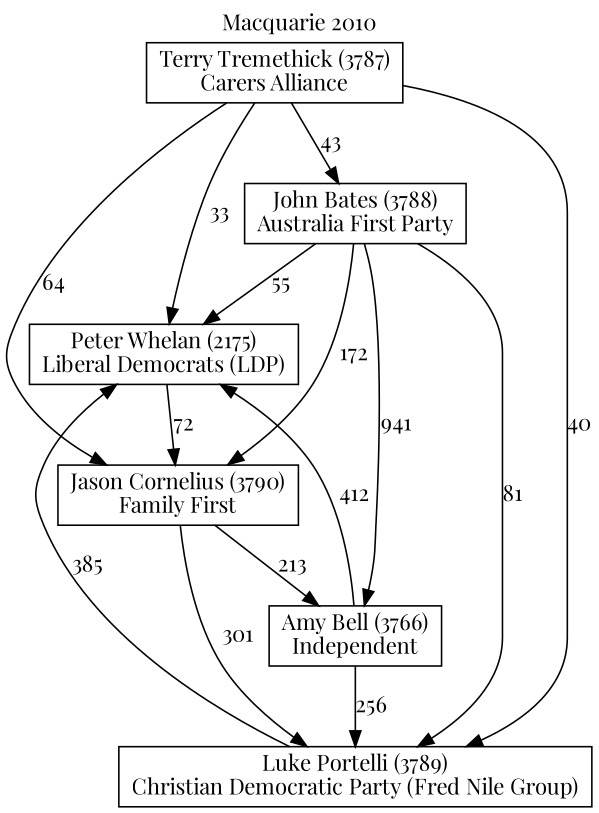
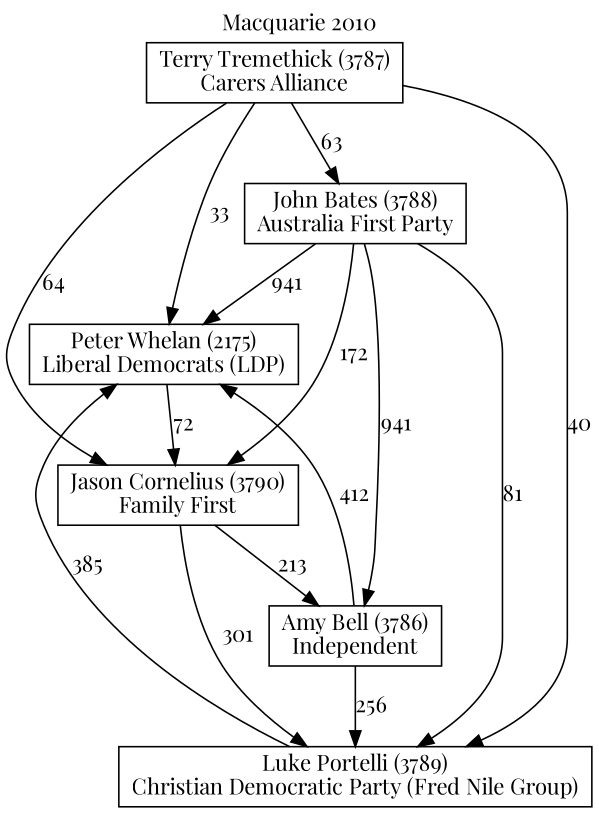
  digraph {
    fontname="Playfair Display"
    label="Macquarie 2010"
    labelloc=t
    mclimit=2
    node [fontname="Playfair Display" shape=box]
    edge [fontname="Playfair Display"]
    n1 [label="Peter Whelan (2175)\nLiberal Democrats (LDP)"]
    n2 [label="Jason Cornelius (3790)\nFamily First"]
    n3 [label="Luke Portelli (3789)\nChristian Democratic Party (Fred Nile Group)"]
-   n4 [label="Amy Bell (3766)\nIndependent"]
+   n4 [label="Amy Bell (3786)\nIndependent"]
    n5 [label="John Bates (3788)\nAustralia First Party"]
    n6 [label="Terry Tremethick (3787)\nCarers Alliance"]
    n1 -> n2 [label=72]
    n2 -> n3 [label=301]
    n2 -> n4 [label=213]
    n3 -> n1 [label=385]
    n4 -> n1 [label=412]
    n4 -> n3 [label=256]
-   n5 -> n1 [label=55]
+   n5 -> n1 [label=941]
    n5 -> n2 [label=172]
    n5 -> n3 [label=81]
    n5 -> n4 [label=941]
    n6 -> n1 [label=33]
    n6 -> n2 [label=64]
    n6 -> n3 [label=40]
-   n6 -> n5 [label=43]
+   n6 -> n5 [label=63]
  }
